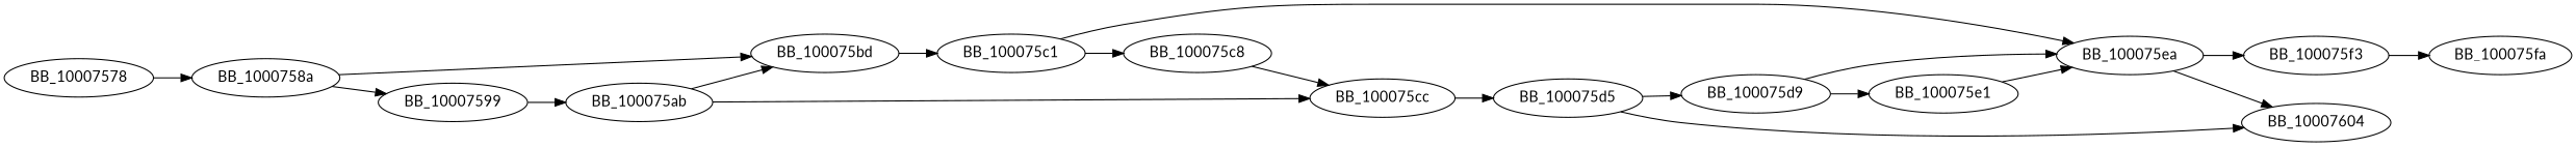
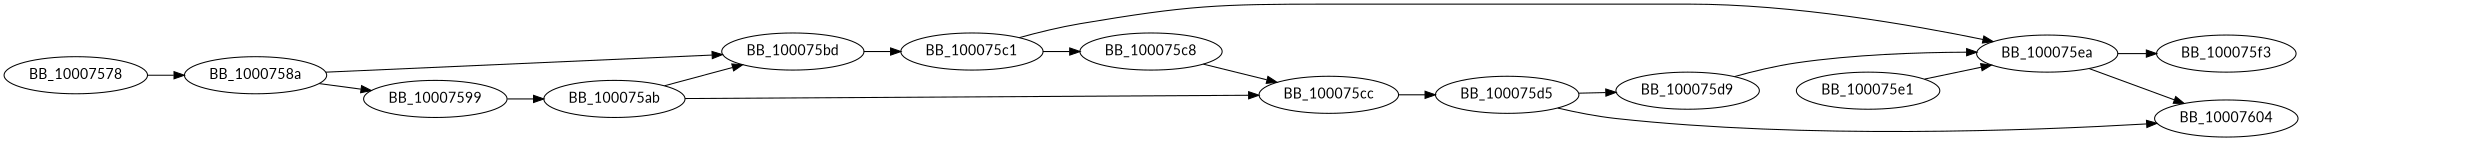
  digraph {
    fontname=Lato
    rankdir=LR
    node [fontname=Lato]
    edge [fontname=Lato]
    n1 [label=BB_10007578]
    BB_1000758a
    BB_10007599
    BB_100075bd
    BB_100075ab
    BB_100075c1
    BB_100075cc
    BB_100075c8
    BB_100075ea
    BB_100075d5
    BB_10007604
    BB_100075d9
    BB_100075f3
-   BB_100075fa
    BB_100075e1
    n1 -> BB_1000758a
    BB_1000758a -> BB_10007599
    BB_1000758a -> BB_100075bd
    BB_10007599 -> BB_100075ab
    BB_100075bd -> BB_100075c1
    BB_100075ab -> BB_100075bd
    BB_100075ab -> BB_100075cc
    BB_100075c1 -> BB_100075c8
    BB_100075c1 -> BB_100075ea
    BB_100075cc -> BB_100075d5
    BB_100075c8 -> BB_100075cc
    BB_100075ea -> BB_10007604
    BB_100075ea -> BB_100075f3
    BB_100075d5 -> BB_10007604
    BB_100075d5 -> BB_100075d9
    BB_100075d9 -> BB_100075ea
-   BB_100075d9 -> BB_100075e1
-   BB_100075f3 -> BB_100075fa
    BB_100075e1 -> BB_100075ea
  }
